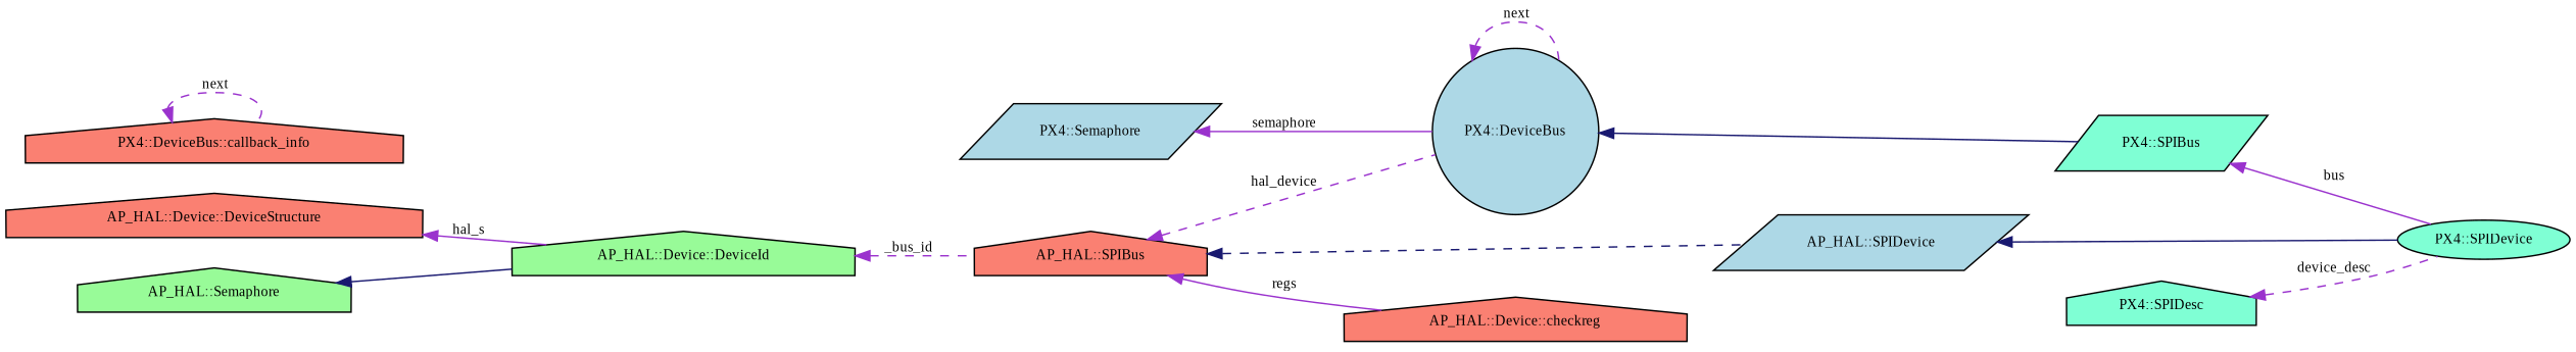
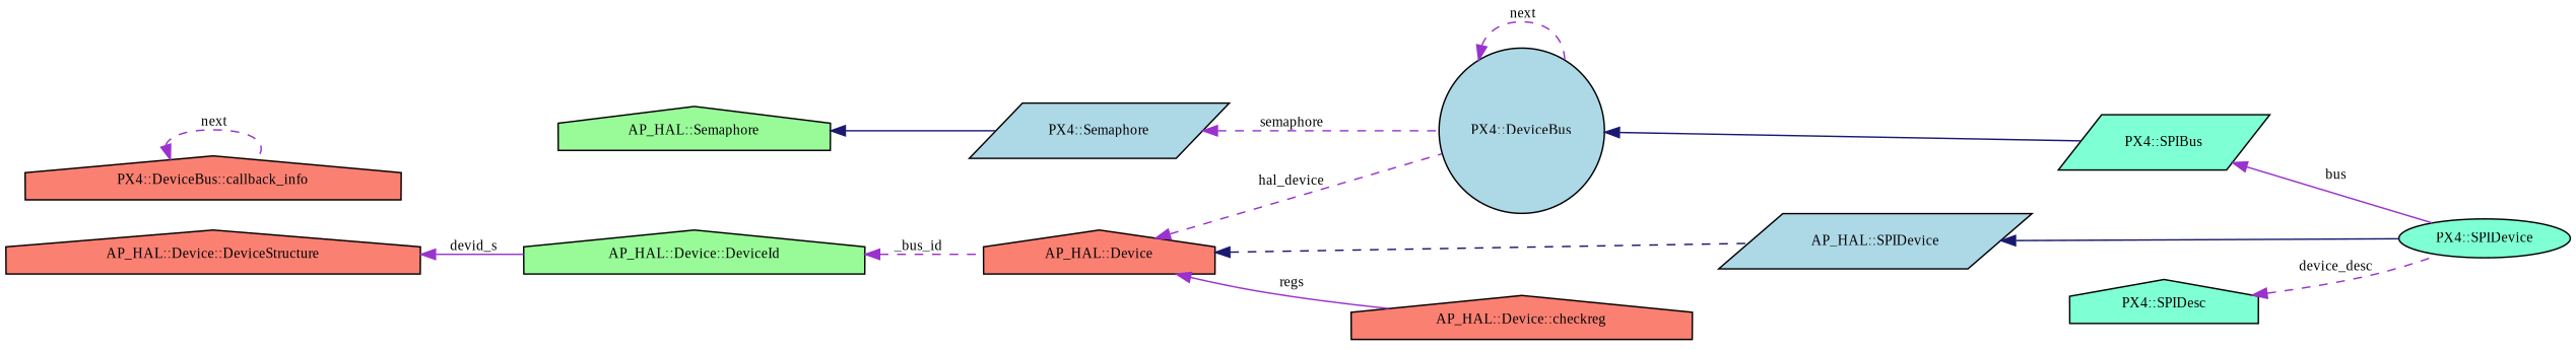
  digraph {
    fontname="Liberation Serif"
    rankdir=LR
    node [color=black fillcolor=salmon fontname="Liberation Serif" fontsize=10 shape=house style=filled]
    edge [color=darkorchid3 dir=back fontname="Liberation Serif" fontsize=10 labelfontname=Helvetica labelfontsize=10 style=dashed]
    n1 [fillcolor=aquamarine fontcolor=black height=0.2 label="PX4::SPIDevice" shape=ellipse width=0.4]
    n2 [fillcolor=lightblue height=0.2 label="AP_HAL::SPIDevice" shape=parallelogram width=0.4]
-   n3 [height=0.2 label="AP_HAL::SPIBus" width=0.4]
+   n3 [height=0.2 label="AP_HAL::Device" width=0.4]
    n4 [fillcolor=lightblue height=0.2 label="PX4::DeviceBus" shape=circle width=0.4]
    n5 [height=0.2 label="AP_HAL::Device::checkreg" width=0.4]
    n6 [fillcolor=aquamarine height=0.2 label="PX4::SPIBus" shape=parallelogram width=0.4]
    n7 [fillcolor=palegreen height=0.2 label="AP_HAL::Device::DeviceId" width=0.4]
    n8 [height=0.2 label="AP_HAL::Device::DeviceStructure" width=0.4]
    n9 [fillcolor=aquamarine height=0.2 label="PX4::SPIDesc" width=0.4]
    n10 [fillcolor=lightblue height=0.2 label="PX4::Semaphore" shape=parallelogram width=0.4]
    n11 [fillcolor=palegreen height=0.2 label="AP_HAL::Semaphore" width=0.4]
    n12 [height=0.2 label="PX4::DeviceBus::callback_info" width=0.4]
    n2 -> n1 [color=midnightblue style=solid]
    n3 -> n2 [color=midnightblue]
    n3 -> n4 [label=" hal_device"]
    n3 -> n5 [label=" regs" style=solid]
    n4 -> n4 [label=" next"]
    n4 -> n6 [color=midnightblue style=solid]
    n6 -> n1 [label=" bus" style=solid]
    n7 -> n3 [label=" _bus_id"]
-   n8 -> n7 [label=" hal_s" style=solid]
+   n8 -> n7 [label=" devid_s" style=solid]
    n9 -> n1 [label=" device_desc"]
-   n10 -> n4 [label=" semaphore" style=solid]
-   n11 -> n7 [color=midnightblue style=solid]
+   n10 -> n4 [label=" semaphore"]
+   n11 -> n10 [color=midnightblue style=solid]
    n12 -> n12 [label=" next"]
  }
